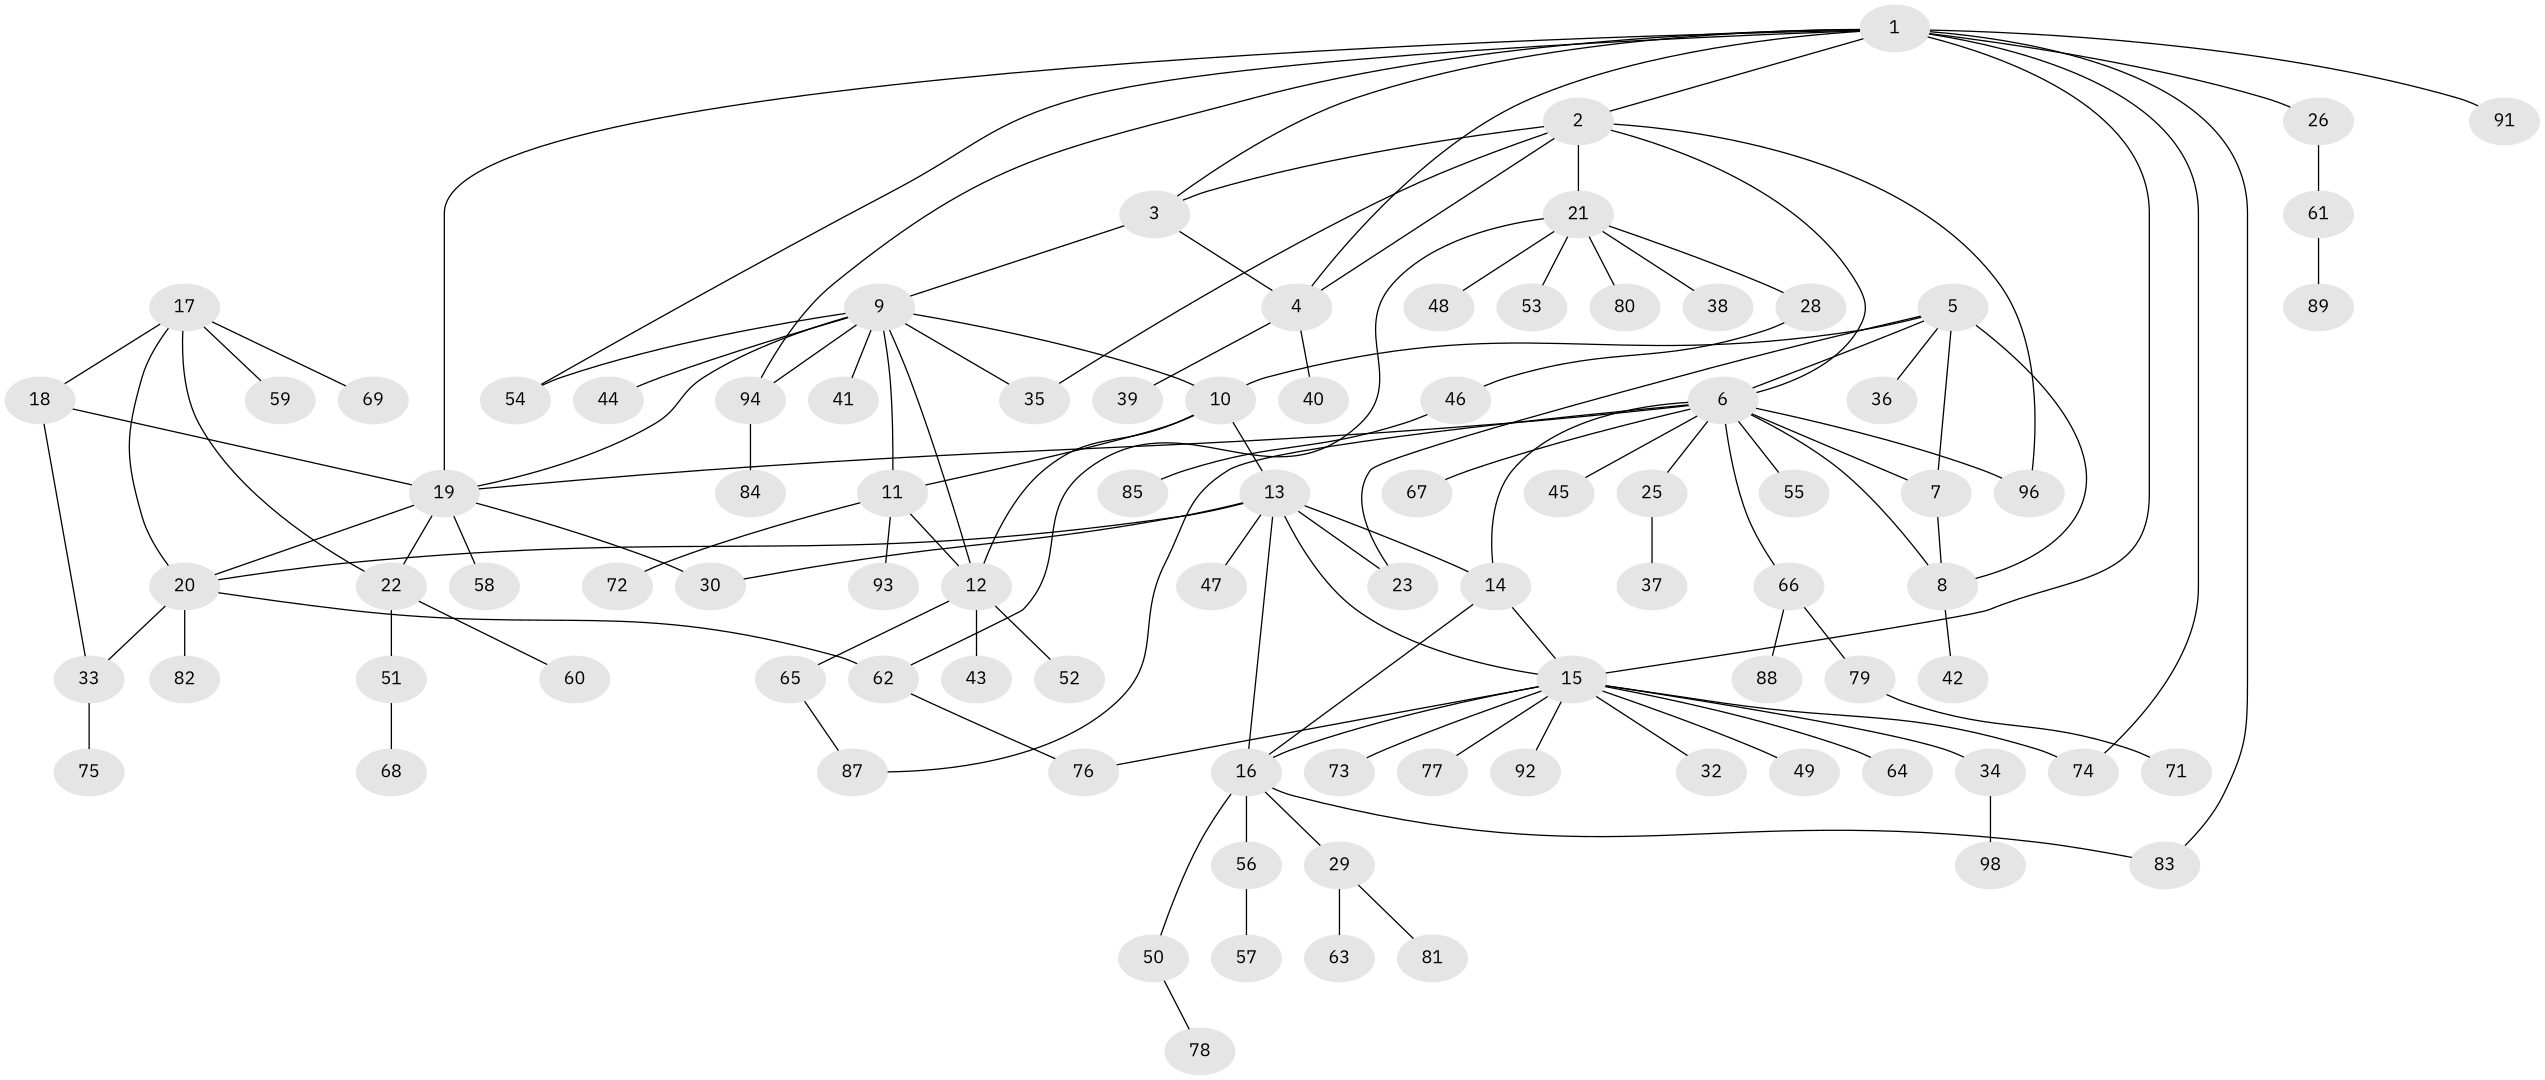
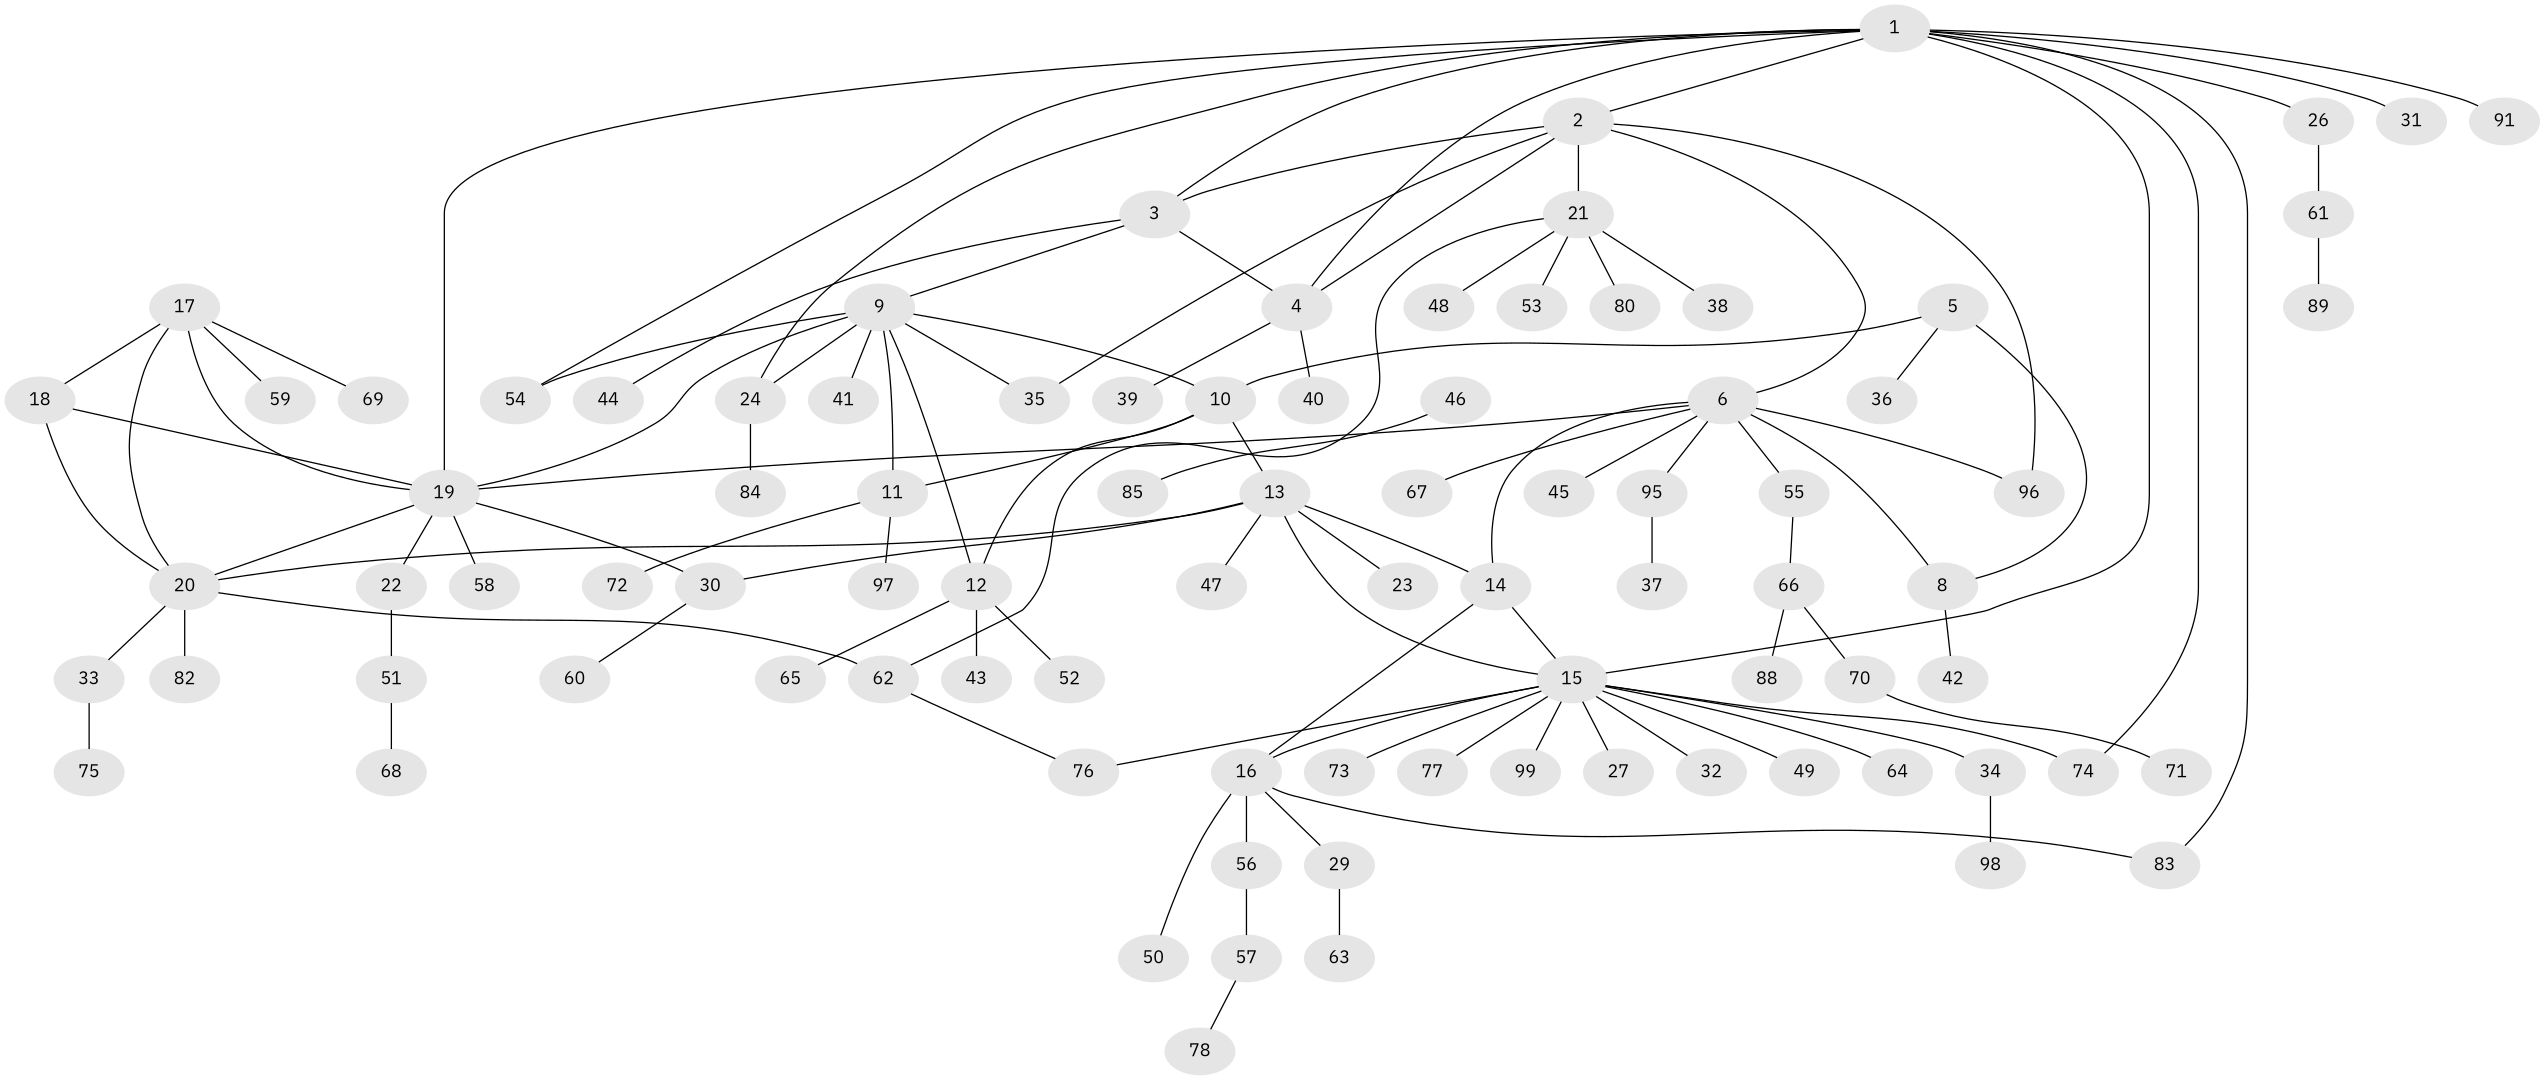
  graph {
    fontname="IBM Plex Sans"
    node [color=gray90 fontname="IBM Plex Sans" style=filled]
    edge [fontname="IBM Plex Sans"]
    1
    2
    3
    4
    15
    19
-   24 [label=94]
+   24
    26
+   31
    54
    74
    83
    91
    6
    21
    35
    n17 [label=96]
    9
    44
    39
    40
    16
+   27
    32
    34
    49
    64
    73
    76
    77
-   92
+   92 [label=99]
    20
    30
    22
    58
    84
    61
-   7
    8
    14
-   25
+   25 [label=95]
    45
    55
    66
    67
-   87
    62
-   28
    38
    48
    53
    80
    10
    11
    12
    41
    5
    23
    36
    42
    13
    37
-   70 [label=79]
+   70
    88
    72
-   93
+   93 [label=97]
    43
    52
    65
    47
    29
    50
    56
    33
    82
    n76 [label=98]
    63
-   81
    78
    57
    17
    18
    59
    69
    51
    60
    75
    46
    68
    89
    85
    71
    1 -- 2
    1 -- 3
    1 -- 4
    1 -- 15
    1 -- 19
    1 -- 24
    1 -- 26
+   1 -- 31
    1 -- 54
    1 -- 74
    1 -- 83
    1 -- 91
    2 -- 3
    2 -- 4
    2 -- 6
    2 -- 21
    2 -- 35
    2 -- n17
    3 -- 4
    3 -- 9
-   9 -- 44
+   3 -- 44
    4 -- 39
    4 -- 40
    15 -- 74
    15 -- 16
+   15 -- 27
    15 -- 32
    15 -- 34
    15 -- 49
    15 -- 64
    15 -- 73
    15 -- 76
    15 -- 77
    15 -- 92
    19 -- 20
    19 -- 30
    19 -- 22
    19 -- 58
    24 -- 84
    26 -- 61
    6 -- 19
    6 -- n17
-   6 -- 7
    6 -- 8
    6 -- 14
    6 -- 25
    6 -- 45
    6 -- 55
-   6 -- 66
+   55 -- 66
    6 -- 67
-   6 -- 87
    21 -- 62
-   21 -- 28
    21 -- 38
    21 -- 48
    21 -- 53
    21 -- 80
    9 -- 19
    9 -- 24
    9 -- 54
    9 -- 35
    9 -- 10
    9 -- 11
    9 -- 12
    9 -- 41
    16 -- 83
    16 -- 29
    16 -- 50
    16 -- 56
    34 -- n76
    20 -- 62
    20 -- 33
    20 -- 82
    22 -- 51
-   22 -- 60
+   30 -- 60
    61 -- 89
-   7 -- 8
    8 -- 42
    14 -- 15
    14 -- 16
    25 -- 37
    66 -- 70
    66 -- 88
    62 -- 76
-   28 -- 46
    10 -- 11
    10 -- 12
    10 -- 13
-   11 -- 12
    11 -- 72
    11 -- 93
    12 -- 43
    12 -- 52
    12 -- 65
-   5 -- 6
-   5 -- 7
    5 -- 8
    5 -- 10
-   5 -- 23
    5 -- 36
    13 -- 15
-   13 -- 16
    13 -- 20
    13 -- 30
    13 -- 14
    13 -- 23
    13 -- 47
    70 -- 71
-   65 -- 87
    29 -- 63
-   29 -- 81
-   50 -- 78
+   57 -- 78
    56 -- 57
    33 -- 75
-   17 -- 22
+   17 -- 19
    17 -- 20
    17 -- 18
    17 -- 59
    17 -- 69
    18 -- 19
-   18 -- 33
+   18 -- 20
    51 -- 68
    46 -- 85
  }
